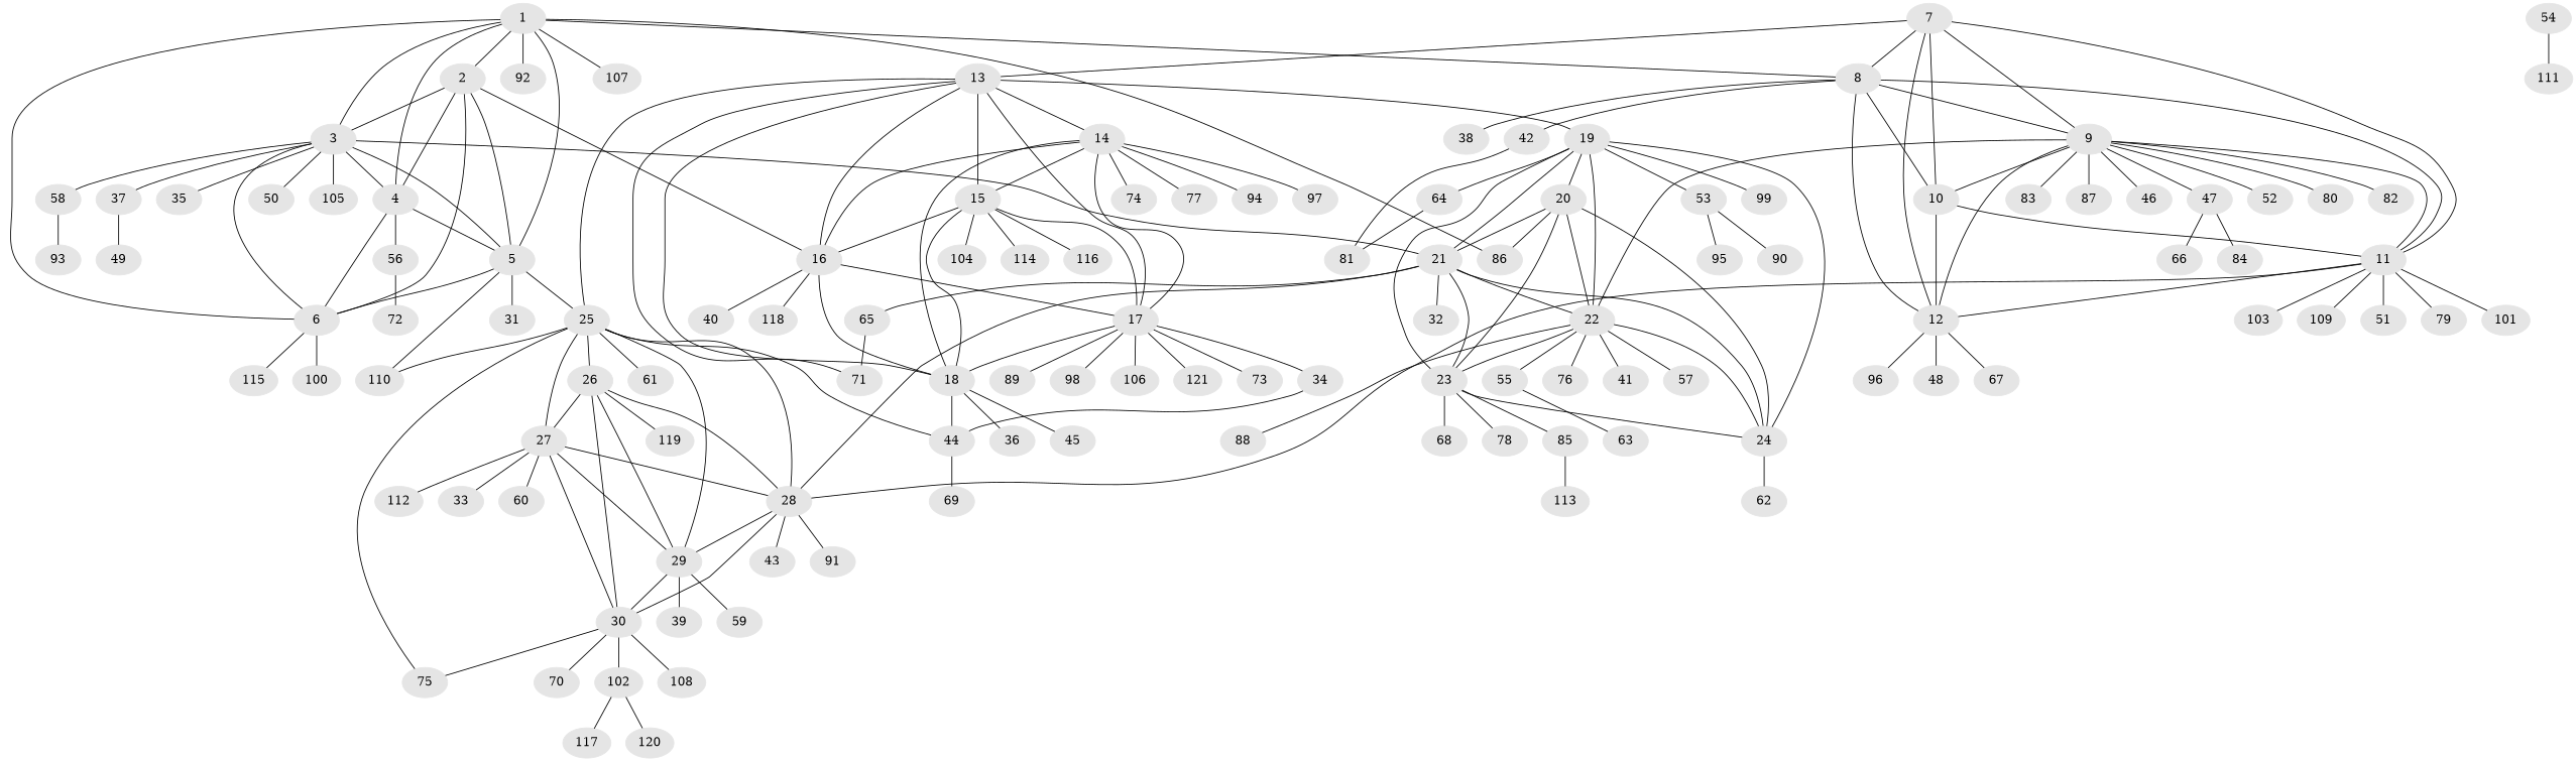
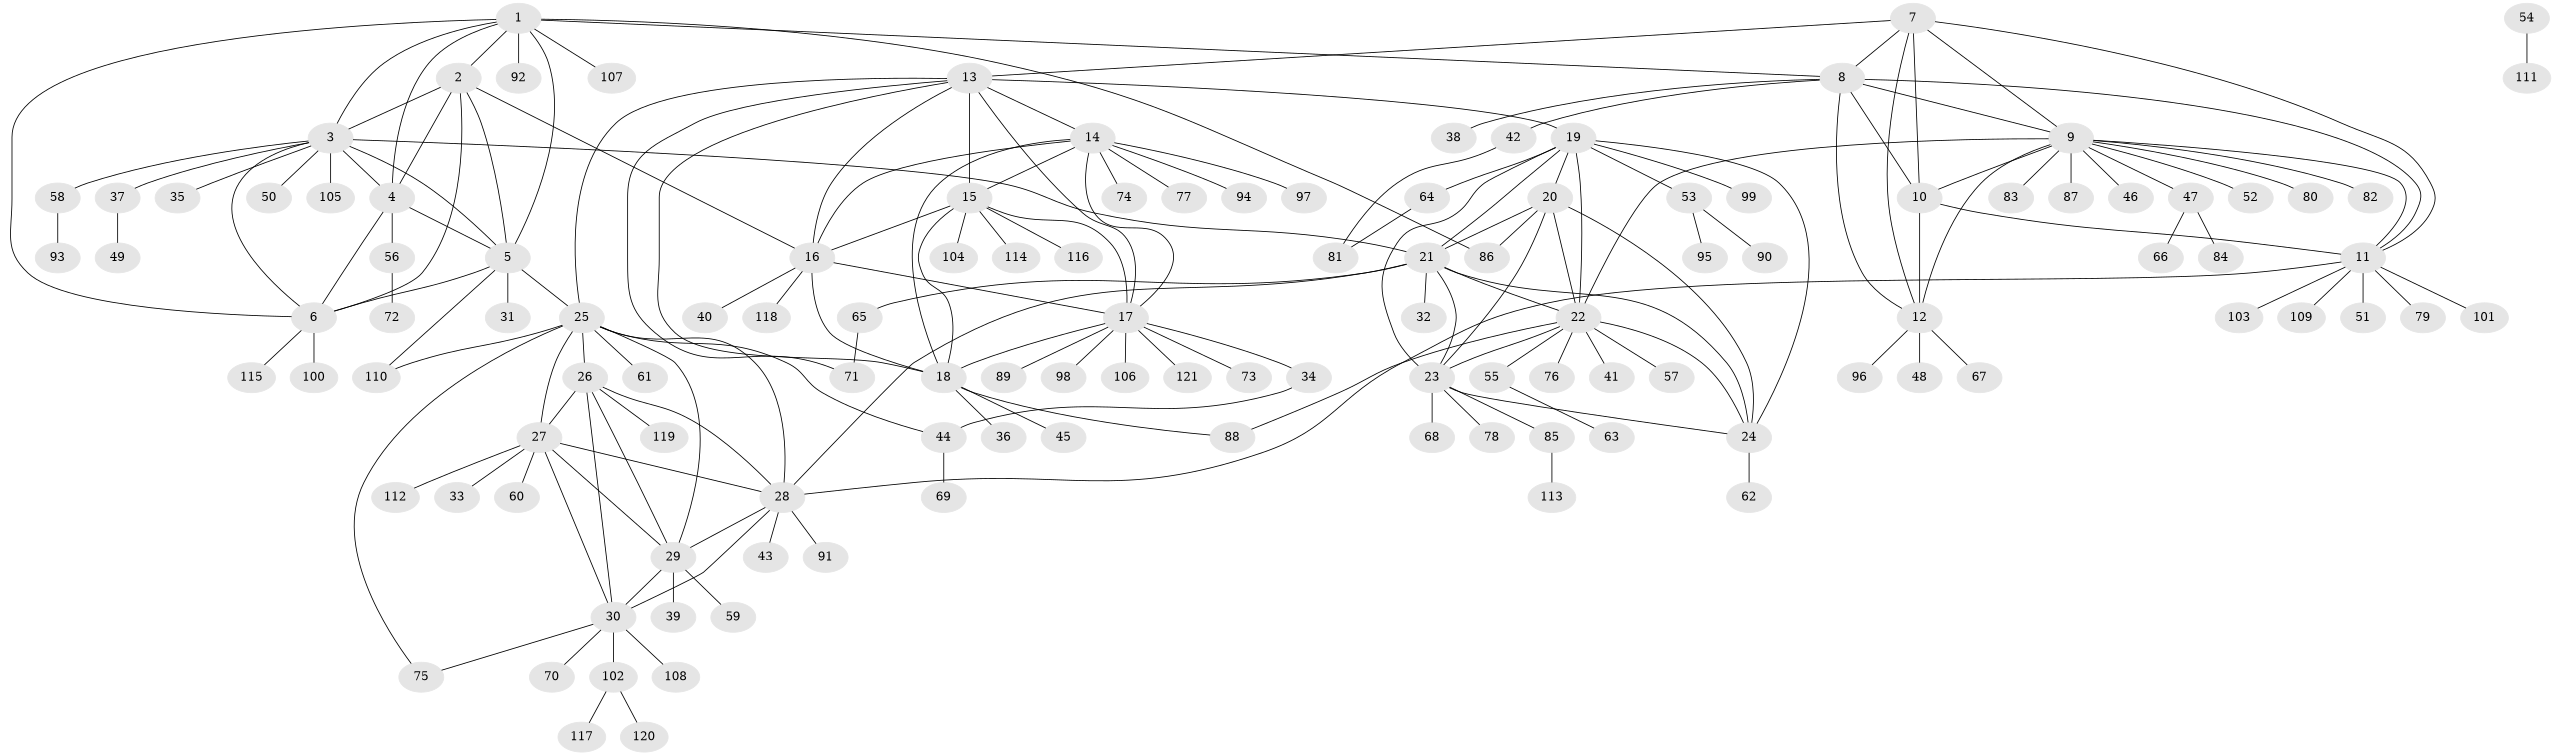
  graph {
    node [color=gray90 style=filled]
    1
    2
    3
    4
    5
    6
    8
    86
    92
    107
    16
    21
    35
    37
    50
    58
    105
    56
    25
    31
    110
    100
    115
    9
    10
    11
    12
    38
    42
    17
    18
    40
    118
    22
    28
    23
    24
    32
    65
    49
    93
    72
    26
    27
    29
    44
    61
    75
    64
    81
    7
    13
    46
    47
    52
    80
    82
    83
    87
    51
    79
    101
    103
    109
    48
    67
    96
    14
    15
    19
    71
    88
    41
    55
    57
    76
    66
    84
    30
    43
    91
    74
    77
    94
    97
    104
    114
    116
    34
    73
    89
    98
    106
    121
    36
    45
    20
    53
    99
    54
    111
    68
    78
    85
    62
    90
    95
    63
    113
    119
    33
    60
    112
    39
    59
    70
    102
    108
    69
    117
    120
    1 -- 2
    1 -- 3
    1 -- 4
    1 -- 5
    1 -- 6
    1 -- 8
    1 -- 86
    1 -- 92
    1 -- 107
    2 -- 3
    2 -- 4
    2 -- 5
    2 -- 6
    2 -- 16
    3 -- 4
    3 -- 5
    3 -- 6
    3 -- 21
    3 -- 35
    3 -- 37
    3 -- 50
    3 -- 58
    3 -- 105
    4 -- 5
    4 -- 6
    4 -- 56
    5 -- 6
    5 -- 25
    5 -- 31
    5 -- 110
    6 -- 100
    6 -- 115
    8 -- 9
    8 -- 10
    8 -- 11
    8 -- 12
    8 -- 38
    8 -- 42
    16 -- 17
    16 -- 18
    16 -- 40
    16 -- 118
    21 -- 22
    21 -- 28
    21 -- 23
    21 -- 24
    21 -- 32
    21 -- 65
    37 -- 49
    58 -- 93
    56 -- 72
    25 -- 110
    25 -- 28
    25 -- 26
    25 -- 27
    25 -- 29
    25 -- 44
    25 -- 61
    25 -- 75
    9 -- 10
    9 -- 11
    9 -- 12
    9 -- 22
    9 -- 46
    9 -- 47
    9 -- 52
    9 -- 80
    9 -- 82
    9 -- 83
    9 -- 87
    10 -- 11
    10 -- 12
-   11 -- 12
    11 -- 28
    11 -- 51
    11 -- 79
    11 -- 101
    11 -- 103
    11 -- 109
    12 -- 48
    12 -- 67
    12 -- 96
    42 -- 81
    17 -- 18
    17 -- 34
    17 -- 73
    17 -- 89
    17 -- 98
    17 -- 106
    17 -- 121
-   18 -- 44
+   18 -- 88
    18 -- 36
    18 -- 45
    22 -- 23
    22 -- 24
    22 -- 88
    22 -- 41
    22 -- 55
    22 -- 57
    22 -- 76
    28 -- 29
    28 -- 30
    28 -- 43
    28 -- 91
    23 -- 24
    23 -- 68
    23 -- 78
    23 -- 85
    24 -- 62
    65 -- 71
    26 -- 28
    26 -- 27
    26 -- 29
    26 -- 30
    26 -- 119
    27 -- 28
    27 -- 29
    27 -- 30
    27 -- 33
    27 -- 60
    27 -- 112
    29 -- 30
    29 -- 39
    29 -- 59
    44 -- 69
    64 -- 81
    7 -- 8
    7 -- 9
    7 -- 10
    7 -- 11
    7 -- 12
    7 -- 13
    13 -- 16
    13 -- 25
    13 -- 17
    13 -- 18
    13 -- 14
    13 -- 15
    13 -- 19
    13 -- 71
    47 -- 66
    47 -- 84
    14 -- 16
    14 -- 17
    14 -- 18
    14 -- 15
    14 -- 74
    14 -- 77
    14 -- 94
    14 -- 97
    15 -- 16
    15 -- 17
    15 -- 18
    15 -- 104
    15 -- 114
    15 -- 116
    19 -- 21
    19 -- 22
    19 -- 23
    19 -- 24
    19 -- 64
    19 -- 20
    19 -- 53
    19 -- 99
    55 -- 63
    30 -- 75
    30 -- 70
    30 -- 102
    30 -- 108
    34 -- 44
    20 -- 86
    20 -- 21
    20 -- 22
    20 -- 23
    20 -- 24
    53 -- 90
    53 -- 95
    54 -- 111
    85 -- 113
    102 -- 117
    102 -- 120
  }
